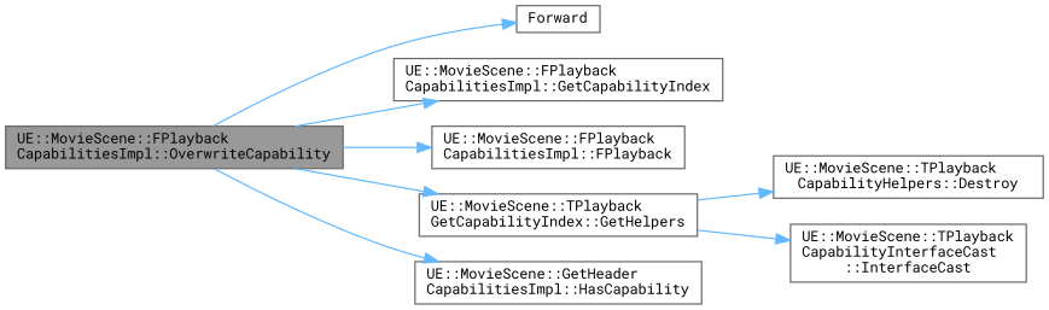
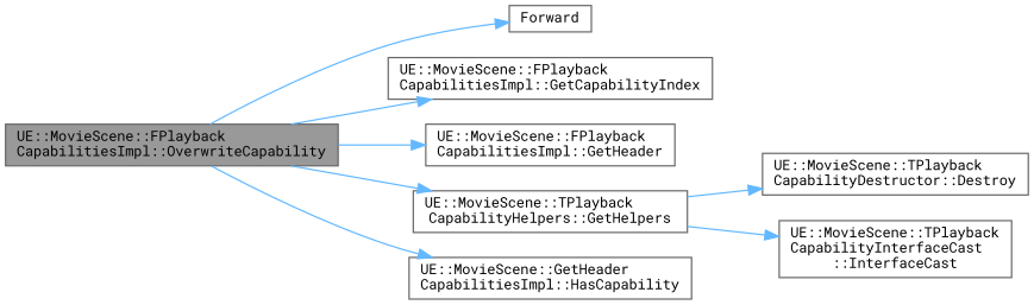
  digraph {
    fontname="Roboto Mono"
    rankdir=LR
    node [color=grey40 fillcolor=white fontname="Roboto Mono" fontsize=10 shape=box style=filled]
    edge [color=steelblue1 fontname="Roboto Mono" fontsize=10 labelfontname=Helvetica labelfontsize=10 style=solid]
    n1 [color=gray40 fillcolor=grey60 fontcolor=black height=0.2 label="UE::MovieScene::FPlayback\lCapabilitiesImpl::OverwriteCapability" width=0.4]
    n2 [height=0.2 label=Forward width=0.4]
    n3 [height=0.2 label="UE::MovieScene::FPlayback\lCapabilitiesImpl::GetCapabilityIndex" width=0.4]
-   n4 [height=0.2 label="UE::MovieScene::FPlayback\lCapabilitiesImpl::FPlayback" width=0.4]
-   n5 [height=0.2 label="UE::MovieScene::TPlayback\lGetCapabilityIndex::GetHelpers" width=0.4]
+   n4 [height=0.2 label="UE::MovieScene::FPlayback\lCapabilitiesImpl::GetHeader" width=0.4]
+   n5 [height=0.2 label="UE::MovieScene::TPlayback\lCapabilityHelpers::GetHelpers" width=0.4]
    n6 [height=0.2 label="UE::MovieScene::GetHeader\lCapabilitiesImpl::HasCapability" width=0.4]
-   n7 [height=0.2 label="UE::MovieScene::TPlayback\lCapabilityHelpers::Destroy" width=0.4]
+   n7 [height=0.2 label="UE::MovieScene::TPlayback\lCapabilityDestructor::Destroy" width=0.4]
    n8 [height=0.2 label="UE::MovieScene::TPlayback\lCapabilityInterfaceCast\l::InterfaceCast" width=0.4]
    n1 -> n2
    n1 -> n3
    n1 -> n4
    n1 -> n5
    n1 -> n6
    n5 -> n7
    n5 -> n8
  }
